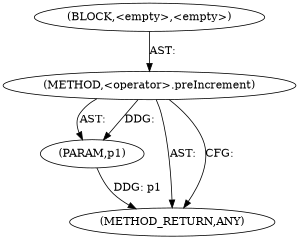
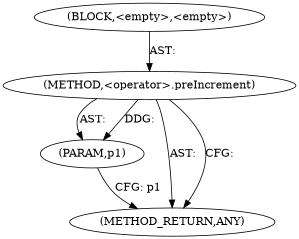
  digraph {
    n1 [label=<(METHOD,&lt;operator&gt;.preIncrement)>]
    n2 [label=<(PARAM,p1)>]
    n3 [label=<(METHOD_RETURN,ANY)>]
    n4 [label=<(BLOCK,&lt;empty&gt;,&lt;empty&gt;)>]
    n1 -> n2 [label="AST: "]
    n1 -> n2 [label="DDG: "]
    n1 -> n3 [label="AST: "]
    n1 -> n3 [label="CFG: "]
-   n2 -> n3 [label="DDG: p1"]
+   n2 -> n3 [label="CFG: p1"]
    n4 -> n1 [label="AST: "]
  }
